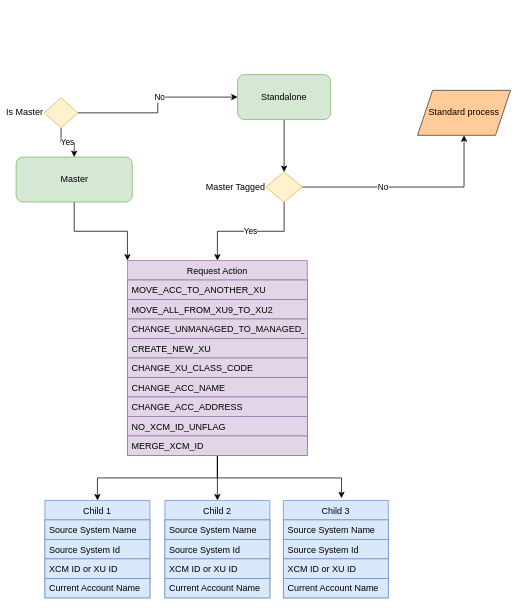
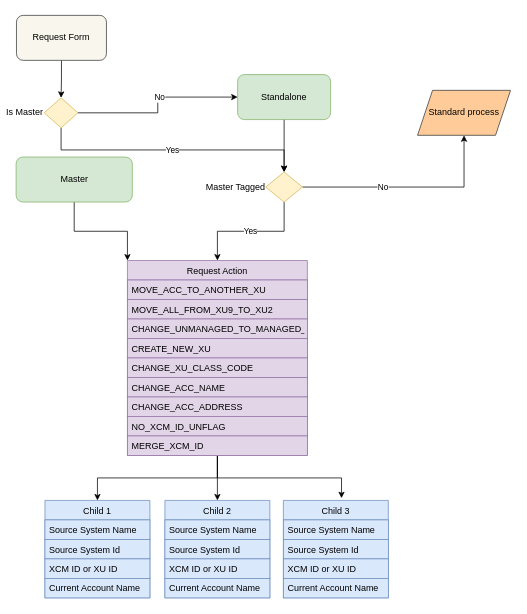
  <mxCell id="0" />
  <mxCell id="1" parent="0" />
  <mxCell id="2" style="edgeStyle=orthogonalEdgeStyle;rounded=0;orthogonalLoop=1;jettySize=auto;html=1;entryX=0;entryY=0;entryDx=0;entryDy=0;exitX=0.5;exitY=1;exitDx=0;exitDy=0;" edge="1" parent="1" source="3" target="22"><mxGeometry relative="1" as="geometry" /></mxCell>
  <mxCell id="3" value="Master" style="rounded=1;whiteSpace=wrap;html=1;fillColor=#d5e8d4;strokeColor=#82b366;" vertex="1" parent="1"><mxGeometry x="20.5" y="209" width="155" height="60" as="geometry" /></mxCell>
  <mxCell id="4" style="edgeStyle=orthogonalEdgeStyle;rounded=0;orthogonalLoop=1;jettySize=auto;html=1;entryX=0.5;entryY=1;entryDx=0;entryDy=0;exitX=1;exitY=0.5;exitDx=0;exitDy=0;" edge="1" parent="1" source="44" target="42"><mxGeometry relative="1" as="geometry"><mxPoint x="476" y="130" as="targetPoint" /></mxGeometry></mxCell>
  <mxCell id="5" value="No" style="edgeLabel;html=1;align=center;verticalAlign=middle;resizable=0;points=[];" vertex="1" connectable="0" parent="4"><mxGeometry x="-0.069" y="4" relative="1" as="geometry"><mxPoint x="-25" y="4" as="offset" /></mxGeometry></mxCell>
  <mxCell id="6" style="edgeStyle=orthogonalEdgeStyle;rounded=0;orthogonalLoop=1;jettySize=auto;html=1;entryX=0.5;entryY=0;entryDx=0;entryDy=0;exitX=0.5;exitY=1;exitDx=0;exitDy=0;" edge="1" parent="1" source="7" target="44"><mxGeometry relative="1" as="geometry" /></mxCell>
  <mxCell id="7" value="Standalone" style="rounded=1;whiteSpace=wrap;html=1;fillColor=#d5e8d4;strokeColor=#82b366;" vertex="1" parent="1"><mxGeometry x="316" y="99" width="124" height="60" as="geometry" /></mxCell>
- <mxCell id="10" value="Yes" style="edgeStyle=orthogonalEdgeStyle;rounded=0;orthogonalLoop=1;jettySize=auto;html=1;exitX=0.5;exitY=1;exitDx=0;exitDy=0;entryX=0.5;entryY=0;entryDx=0;entryDy=0;" edge="1" parent="1" source="13" target="3"><mxGeometry relative="1" as="geometry" /></mxCell>
+ <mxCell id="8" style="edgeStyle=orthogonalEdgeStyle;rounded=0;orthogonalLoop=1;jettySize=auto;html=1;exitX=0.5;exitY=1;exitDx=0;exitDy=0;entryX=0.5;entryY=0;entryDx=0;entryDy=0;" edge="1" parent="1" source="9" target="13"><mxGeometry relative="1" as="geometry" /></mxCell>
+ <mxCell id="9" value="Request Form" style="rounded=1;whiteSpace=wrap;html=1;fillColor=#f9f7ed;strokeColor=#36393d;" vertex="1" parent="1"><mxGeometry x="21" y="20" width="120" height="60" as="geometry" /></mxCell>
+ <mxCell id="10" value="Yes" style="edgeStyle=orthogonalEdgeStyle;rounded=0;orthogonalLoop=1;jettySize=auto;html=1;exitX=0.5;exitY=1;exitDx=0;exitDy=0;" edge="1" parent="1" source="13" target="44"><mxGeometry relative="1" as="geometry" /></mxCell>
  <mxCell id="11" style="edgeStyle=orthogonalEdgeStyle;rounded=0;orthogonalLoop=1;jettySize=auto;html=1;exitX=1;exitY=0.5;exitDx=0;exitDy=0;entryX=0;entryY=0.5;entryDx=0;entryDy=0;" edge="1" parent="1" source="13" target="7"><mxGeometry relative="1" as="geometry" /></mxCell>
  <mxCell id="12" value="No" style="edgeLabel;html=1;align=center;verticalAlign=middle;resizable=0;points=[];" vertex="1" connectable="0" parent="11"><mxGeometry x="0.216" y="1" relative="1" as="geometry"><mxPoint x="-13" y="1" as="offset" /></mxGeometry></mxCell>
  <mxCell id="13" value="Is Master" style="rhombus;html=1;labelPosition=left;verticalLabelPosition=middle;align=right;verticalAlign=middle;fillColor=#fff2cc;strokeColor=#d6b656;" vertex="1" parent="1"><mxGeometry x="58" y="130" width="45" height="40" as="geometry" /></mxCell>
  <mxCell id="14" value="Child 1" style="swimlane;fontStyle=0;childLayout=stackLayout;horizontal=1;startSize=26;horizontalStack=0;resizeParent=1;resizeParentMax=0;resizeLast=0;collapsible=1;marginBottom=0;movable=1;resizable=1;rotatable=1;deletable=1;editable=1;connectable=1;fillColor=#dae8fc;strokeColor=#6c8ebf;" vertex="1" parent="1"><mxGeometry x="59" y="667" width="140" height="130" as="geometry"><mxRectangle x="-500" y="365" width="50" height="26" as="alternateBounds" /></mxGeometry></mxCell>
  <mxCell id="15" value="Source System Name" style="text;strokeColor=#6c8ebf;fillColor=#dae8fc;align=left;verticalAlign=top;spacingLeft=4;spacingRight=4;overflow=hidden;rotatable=0;points=[[0,0.5],[1,0.5]];portConstraint=eastwest;" vertex="1" parent="14"><mxGeometry y="26" width="140" height="26" as="geometry" /></mxCell>
  <mxCell id="16" value="Source System Id" style="text;strokeColor=#6c8ebf;fillColor=#dae8fc;align=left;verticalAlign=top;spacingLeft=4;spacingRight=4;overflow=hidden;rotatable=0;points=[[0,0.5],[1,0.5]];portConstraint=eastwest;" vertex="1" parent="14"><mxGeometry y="52" width="140" height="26" as="geometry" /></mxCell>
  <mxCell id="17" value="XCM ID or XU ID" style="text;strokeColor=#6c8ebf;fillColor=#dae8fc;align=left;verticalAlign=top;spacingLeft=4;spacingRight=4;overflow=hidden;rotatable=0;points=[[0,0.5],[1,0.5]];portConstraint=eastwest;" vertex="1" parent="14"><mxGeometry y="78" width="140" height="26" as="geometry" /></mxCell>
  <mxCell id="18" value="Current Account Name" style="text;strokeColor=#6c8ebf;fillColor=#dae8fc;align=left;verticalAlign=top;spacingLeft=4;spacingRight=4;overflow=hidden;rotatable=0;points=[[0,0.5],[1,0.5]];portConstraint=eastwest;" vertex="1" parent="14"><mxGeometry y="104" width="140" height="26" as="geometry" /></mxCell>
  <mxCell id="19" style="edgeStyle=orthogonalEdgeStyle;rounded=0;orthogonalLoop=1;jettySize=auto;html=1;entryX=0.5;entryY=0;entryDx=0;entryDy=0;exitX=0.5;exitY=1;exitDx=0;exitDy=0;" edge="1" parent="1" source="22" target="14"><mxGeometry relative="1" as="geometry" /></mxCell>
  <mxCell id="20" style="edgeStyle=orthogonalEdgeStyle;rounded=0;orthogonalLoop=1;jettySize=auto;html=1;entryX=0.5;entryY=0;entryDx=0;entryDy=0;" edge="1" parent="1" source="22" target="32"><mxGeometry relative="1" as="geometry" /></mxCell>
  <mxCell id="21" style="edgeStyle=orthogonalEdgeStyle;rounded=0;orthogonalLoop=1;jettySize=auto;html=1;entryX=0.554;entryY=-0.023;entryDx=0;entryDy=0;entryPerimeter=0;" edge="1" parent="1" source="22" target="37"><mxGeometry relative="1" as="geometry" /></mxCell>
  <mxCell id="22" value="Request Action" style="swimlane;fontStyle=0;childLayout=stackLayout;horizontal=1;startSize=26;horizontalStack=0;resizeParent=1;resizeParentMax=0;resizeLast=0;collapsible=1;marginBottom=0;movable=1;resizable=1;rotatable=1;deletable=1;editable=1;connectable=1;fillColor=#e1d5e7;strokeColor=#9673a6;" vertex="1" parent="1"><mxGeometry x="169" y="347" width="240" height="260" as="geometry"><mxRectangle x="-960" y="410" width="50" height="26" as="alternateBounds" /></mxGeometry></mxCell>
  <mxCell id="23" value="MOVE_ACC_TO_ANOTHER_XU" style="text;strokeColor=#9673a6;fillColor=#e1d5e7;align=left;verticalAlign=top;spacingLeft=4;spacingRight=4;overflow=hidden;rotatable=0;points=[[0,0.5],[1,0.5]];portConstraint=eastwest;" vertex="1" parent="22"><mxGeometry y="26" width="240" height="26" as="geometry" /></mxCell>
  <mxCell id="24" value="MOVE_ALL_FROM_XU9_TO_XU2" style="text;strokeColor=#9673a6;fillColor=#e1d5e7;align=left;verticalAlign=top;spacingLeft=4;spacingRight=4;overflow=hidden;rotatable=0;points=[[0,0.5],[1,0.5]];portConstraint=eastwest;" vertex="1" parent="22"><mxGeometry y="52" width="240" height="26" as="geometry" /></mxCell>
  <mxCell id="25" value="CHANGE_UNMANAGED_TO_MANAGED_XU" style="text;strokeColor=#9673a6;fillColor=#e1d5e7;align=left;verticalAlign=top;spacingLeft=4;spacingRight=4;overflow=hidden;rotatable=0;points=[[0,0.5],[1,0.5]];portConstraint=eastwest;" vertex="1" parent="22"><mxGeometry y="78" width="240" height="26" as="geometry" /></mxCell>
  <mxCell id="26" value="CREATE_NEW_XU" style="text;strokeColor=#9673a6;fillColor=#e1d5e7;align=left;verticalAlign=top;spacingLeft=4;spacingRight=4;overflow=hidden;rotatable=0;points=[[0,0.5],[1,0.5]];portConstraint=eastwest;" vertex="1" parent="22"><mxGeometry y="104" width="240" height="26" as="geometry" /></mxCell>
  <mxCell id="27" value="CHANGE_XU_CLASS_CODE" style="text;strokeColor=#9673a6;fillColor=#e1d5e7;align=left;verticalAlign=top;spacingLeft=4;spacingRight=4;overflow=hidden;rotatable=0;points=[[0,0.5],[1,0.5]];portConstraint=eastwest;" vertex="1" parent="22"><mxGeometry y="130" width="240" height="26" as="geometry" /></mxCell>
  <mxCell id="28" value="CHANGE_ACC_NAME" style="text;strokeColor=#9673a6;fillColor=#e1d5e7;align=left;verticalAlign=top;spacingLeft=4;spacingRight=4;overflow=hidden;rotatable=0;points=[[0,0.5],[1,0.5]];portConstraint=eastwest;" vertex="1" parent="22"><mxGeometry y="156" width="240" height="26" as="geometry" /></mxCell>
  <mxCell id="29" value="CHANGE_ACC_ADDRESS" style="text;strokeColor=#9673a6;fillColor=#e1d5e7;align=left;verticalAlign=top;spacingLeft=4;spacingRight=4;overflow=hidden;rotatable=0;points=[[0,0.5],[1,0.5]];portConstraint=eastwest;" vertex="1" parent="22"><mxGeometry y="182" width="240" height="26" as="geometry" /></mxCell>
  <mxCell id="30" value="NO_XCM_ID_UNFLAG" style="text;strokeColor=#9673a6;fillColor=#e1d5e7;align=left;verticalAlign=top;spacingLeft=4;spacingRight=4;overflow=hidden;rotatable=0;points=[[0,0.5],[1,0.5]];portConstraint=eastwest;" vertex="1" parent="22"><mxGeometry y="208" width="240" height="26" as="geometry" /></mxCell>
  <mxCell id="31" value="MERGE_XCM_ID" style="text;strokeColor=#9673a6;fillColor=#e1d5e7;align=left;verticalAlign=top;spacingLeft=4;spacingRight=4;overflow=hidden;rotatable=0;points=[[0,0.5],[1,0.5]];portConstraint=eastwest;" vertex="1" parent="22"><mxGeometry y="234" width="240" height="26" as="geometry" /></mxCell>
  <mxCell id="32" value="Child 2" style="swimlane;fontStyle=0;childLayout=stackLayout;horizontal=1;startSize=26;horizontalStack=0;resizeParent=1;resizeParentMax=0;resizeLast=0;collapsible=1;marginBottom=0;movable=1;resizable=1;rotatable=1;deletable=1;editable=1;connectable=1;fillColor=#dae8fc;strokeColor=#6c8ebf;" vertex="1" parent="1"><mxGeometry x="219" y="667" width="140" height="130" as="geometry"><mxRectangle x="-500" y="365" width="50" height="26" as="alternateBounds" /></mxGeometry></mxCell>
  <mxCell id="33" value="Source System Name" style="text;strokeColor=#6c8ebf;fillColor=#dae8fc;align=left;verticalAlign=top;spacingLeft=4;spacingRight=4;overflow=hidden;rotatable=0;points=[[0,0.5],[1,0.5]];portConstraint=eastwest;" vertex="1" parent="32"><mxGeometry y="26" width="140" height="26" as="geometry" /></mxCell>
  <mxCell id="34" value="Source System Id" style="text;strokeColor=#6c8ebf;fillColor=#dae8fc;align=left;verticalAlign=top;spacingLeft=4;spacingRight=4;overflow=hidden;rotatable=0;points=[[0,0.5],[1,0.5]];portConstraint=eastwest;" vertex="1" parent="32"><mxGeometry y="52" width="140" height="26" as="geometry" /></mxCell>
  <mxCell id="35" value="XCM ID or XU ID" style="text;strokeColor=#6c8ebf;fillColor=#dae8fc;align=left;verticalAlign=top;spacingLeft=4;spacingRight=4;overflow=hidden;rotatable=0;points=[[0,0.5],[1,0.5]];portConstraint=eastwest;" vertex="1" parent="32"><mxGeometry y="78" width="140" height="26" as="geometry" /></mxCell>
  <mxCell id="36" value="Current Account Name" style="text;strokeColor=#6c8ebf;fillColor=#dae8fc;align=left;verticalAlign=top;spacingLeft=4;spacingRight=4;overflow=hidden;rotatable=0;points=[[0,0.5],[1,0.5]];portConstraint=eastwest;" vertex="1" parent="32"><mxGeometry y="104" width="140" height="26" as="geometry" /></mxCell>
  <mxCell id="37" value="Child 3" style="swimlane;fontStyle=0;childLayout=stackLayout;horizontal=1;startSize=26;horizontalStack=0;resizeParent=1;resizeParentMax=0;resizeLast=0;collapsible=1;marginBottom=0;movable=1;resizable=1;rotatable=1;deletable=1;editable=1;connectable=1;fillColor=#dae8fc;strokeColor=#6c8ebf;" vertex="1" parent="1"><mxGeometry x="377" y="667" width="140" height="130" as="geometry"><mxRectangle x="-500" y="365" width="50" height="26" as="alternateBounds" /></mxGeometry></mxCell>
  <mxCell id="38" value="Source System Name" style="text;strokeColor=#6c8ebf;fillColor=#dae8fc;align=left;verticalAlign=top;spacingLeft=4;spacingRight=4;overflow=hidden;rotatable=0;points=[[0,0.5],[1,0.5]];portConstraint=eastwest;" vertex="1" parent="37"><mxGeometry y="26" width="140" height="26" as="geometry" /></mxCell>
  <mxCell id="39" value="Source System Id" style="text;strokeColor=#6c8ebf;fillColor=#dae8fc;align=left;verticalAlign=top;spacingLeft=4;spacingRight=4;overflow=hidden;rotatable=0;points=[[0,0.5],[1,0.5]];portConstraint=eastwest;" vertex="1" parent="37"><mxGeometry y="52" width="140" height="26" as="geometry" /></mxCell>
  <mxCell id="40" value="XCM ID or XU ID" style="text;strokeColor=#6c8ebf;fillColor=#dae8fc;align=left;verticalAlign=top;spacingLeft=4;spacingRight=4;overflow=hidden;rotatable=0;points=[[0,0.5],[1,0.5]];portConstraint=eastwest;" vertex="1" parent="37"><mxGeometry y="78" width="140" height="26" as="geometry" /></mxCell>
  <mxCell id="41" value="Current Account Name" style="text;strokeColor=#6c8ebf;fillColor=#dae8fc;align=left;verticalAlign=top;spacingLeft=4;spacingRight=4;overflow=hidden;rotatable=0;points=[[0,0.5],[1,0.5]];portConstraint=eastwest;" vertex="1" parent="37"><mxGeometry y="104" width="140" height="26" as="geometry" /></mxCell>
  <mxCell id="42" value="Standard process" style="shape=parallelogram;perimeter=parallelogramPerimeter;whiteSpace=wrap;html=1;fixedSize=1;fillColor=#ffcc99;strokeColor=#36393d;" vertex="1" parent="1"><mxGeometry x="556" y="120" width="124" height="60" as="geometry" /></mxCell>
  <mxCell id="43" value="Yes" style="edgeStyle=orthogonalEdgeStyle;rounded=0;orthogonalLoop=1;jettySize=auto;html=1;entryX=0.5;entryY=0;entryDx=0;entryDy=0;" edge="1" parent="1" source="44" target="22"><mxGeometry relative="1" as="geometry"><mxPoint x="464.5" y="330" as="targetPoint" /></mxGeometry></mxCell>
  <mxCell id="44" value="Master Tagged" style="rhombus;html=1;labelPosition=left;verticalLabelPosition=middle;align=right;verticalAlign=middle;fillColor=#fff2cc;strokeColor=#d6b656;" vertex="1" parent="1"><mxGeometry x="353.5" y="229" width="49" height="40" as="geometry" /></mxCell>
